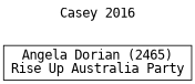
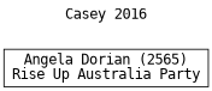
  digraph {
    label="Casey 2016"
    labelloc=t
    mclimit=10
    fontname="DejaVu Sans Mono"
-   n1 [label="Angela Dorian (2465)\nRise Up Australia Party" shape=box fontname="DejaVu Sans Mono"]
+   n1 [label="Angela Dorian (2565)\nRise Up Australia Party" shape=box fontname="DejaVu Sans Mono"]
  }
